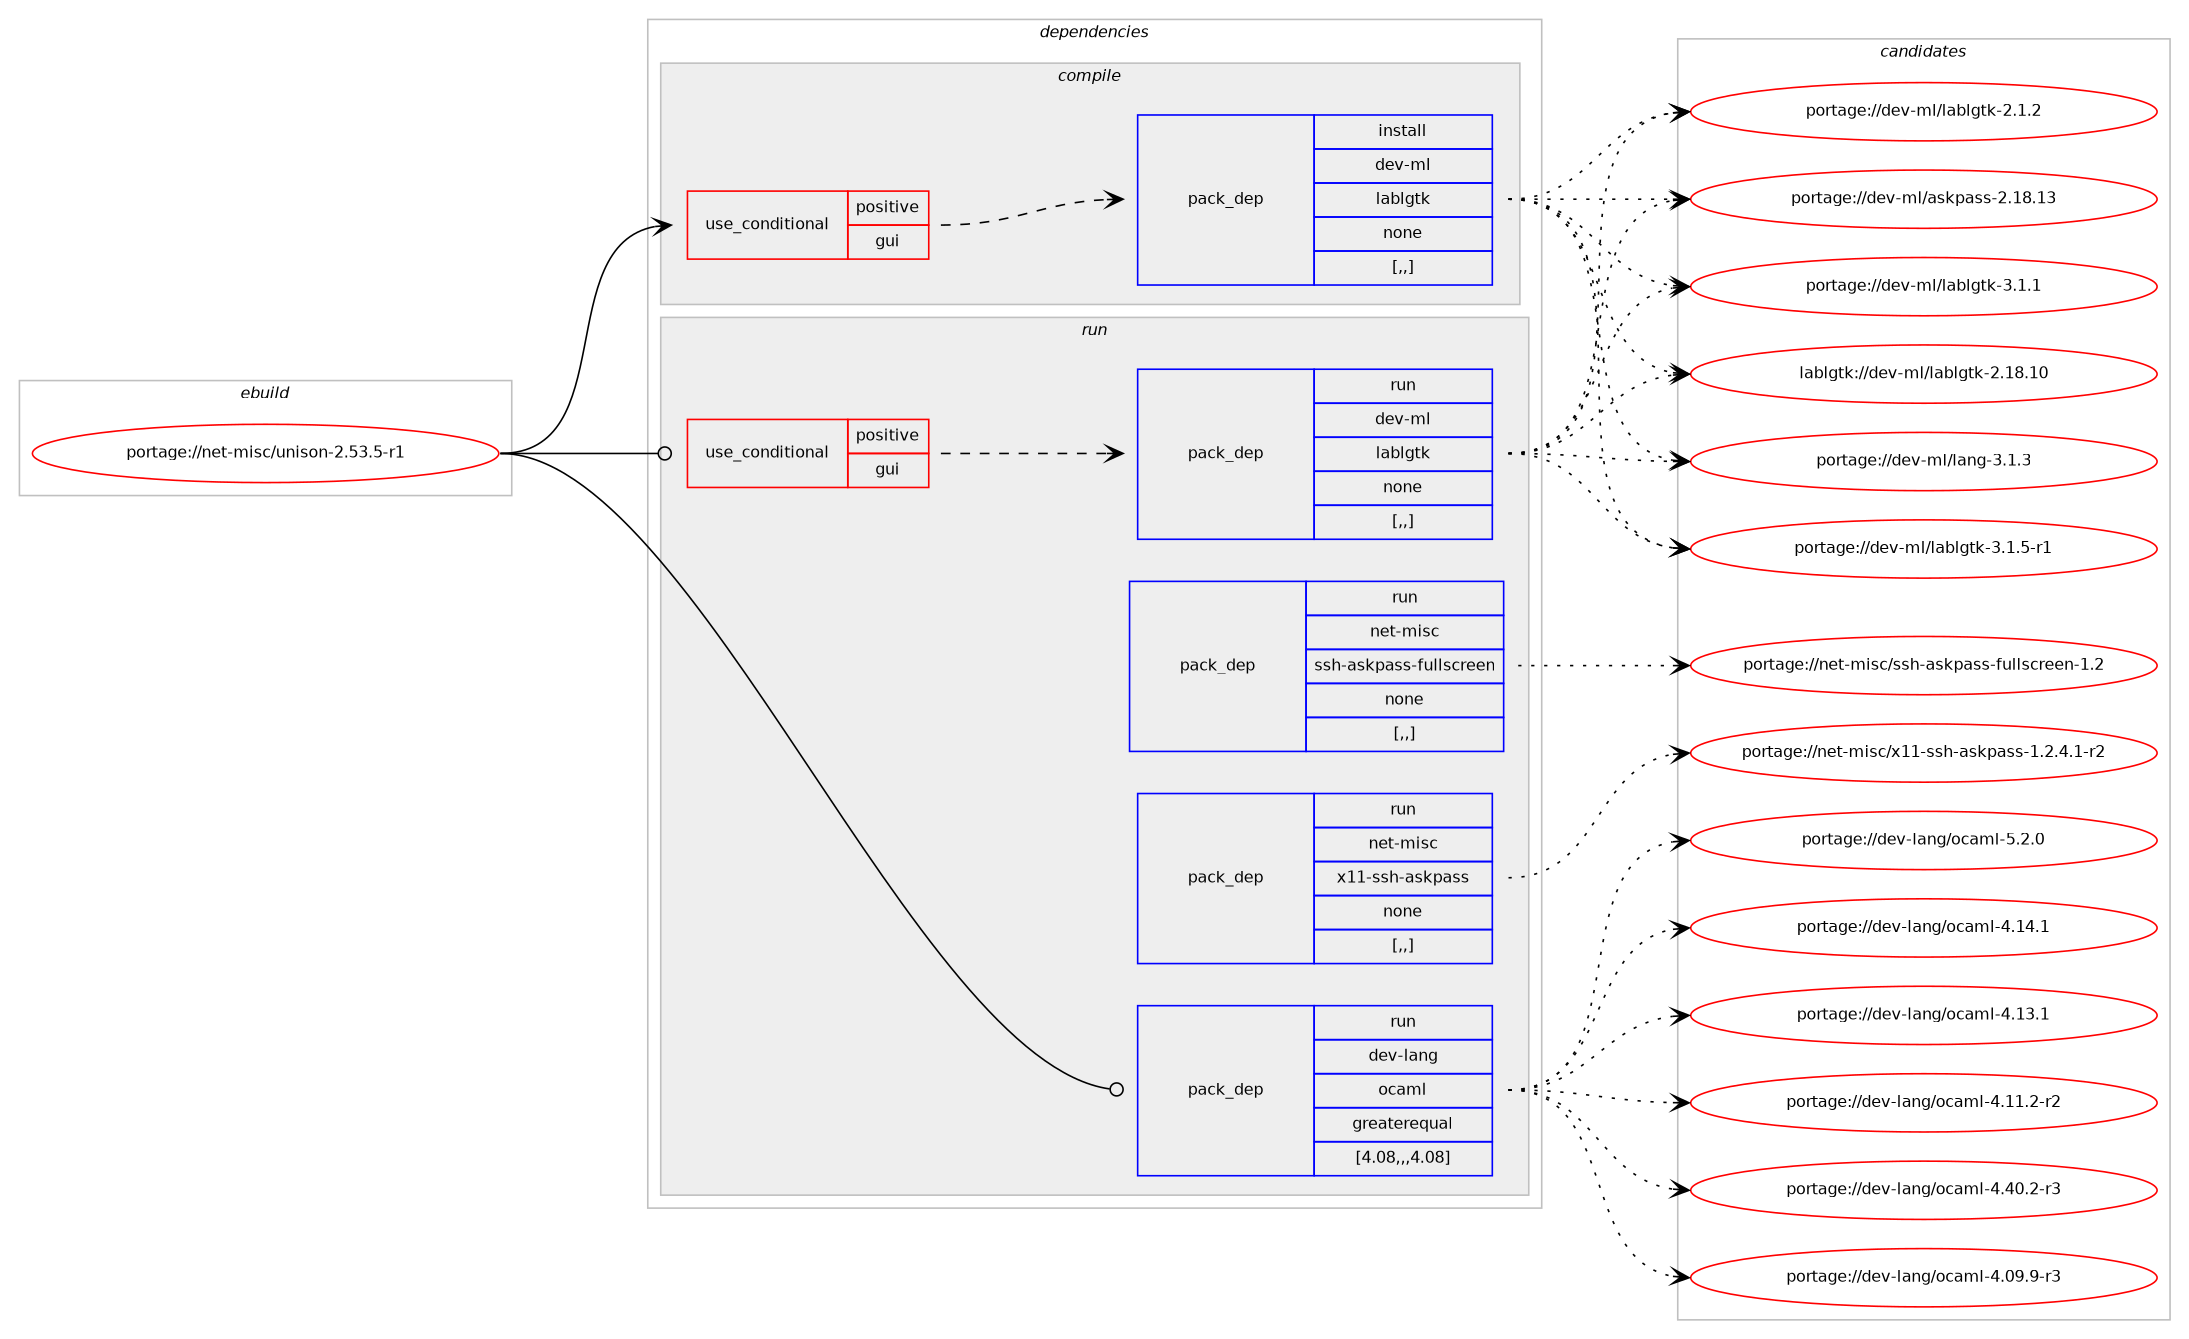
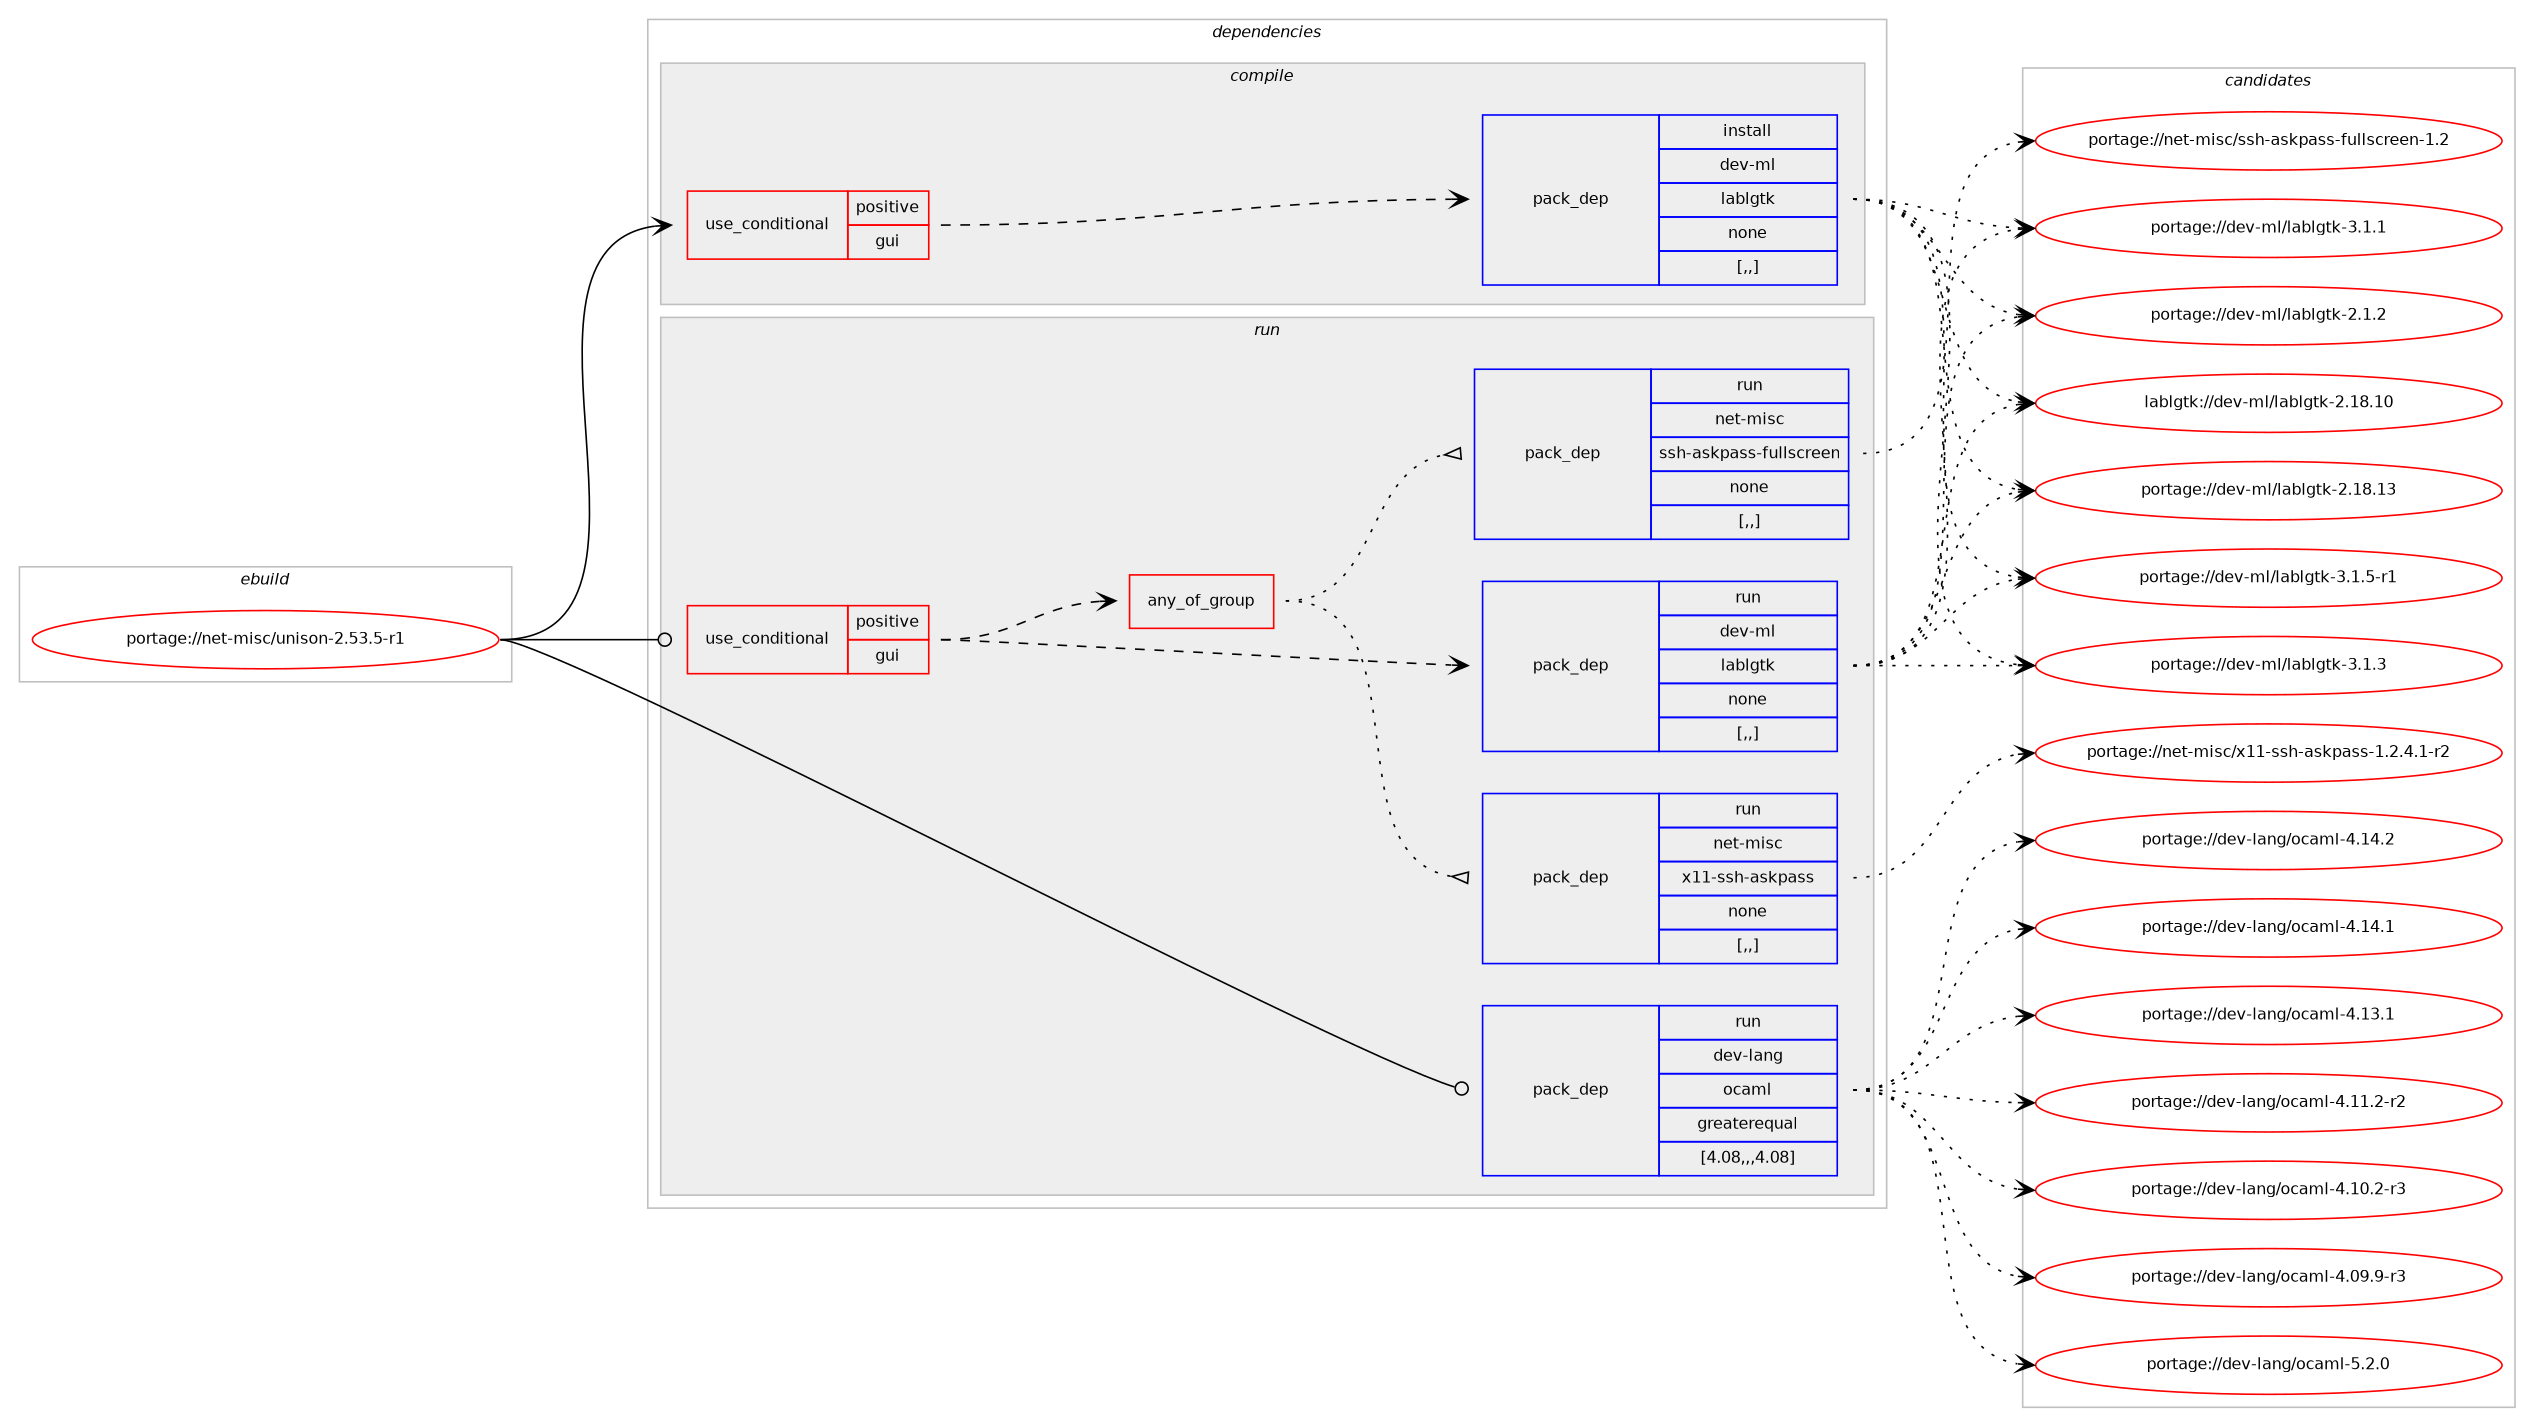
  digraph {
    compound=true
    concentrate=true
    fontname=Helvetica
    fontsize=10
    newrank=true
    rankdir=LR
    ranksep=1.5
    node [color=red fontname=Helvetica fontsize=10]
    edge [arrowhead=vee headport=w style=dotted tailport=e weight=100]
    n1 [label="portage://net-misc/unison-2.53.5-r1" width=4]
    n2 [color=blue label=<<TABLE BORDER="0" CELLBORDER="1" CELLSPACING="0" CELLPADDING="4" WIDTH="220"><TR><TD ROWSPAN="6" CELLPADDING="30">pack_dep</TD></TR><TR><TD WIDTH="110">install</TD></TR><TR><TD>dev-ml</TD></TR><TR><TD>lablgtk</TD></TR><TR><TD>none</TD></TR><TR><TD>[,,]</TD></TR></TABLE>> shape=none]
    n3 [label=<<TABLE BORDER="0" CELLBORDER="1" CELLSPACING="0" CELLPADDING="4"><TR><TD ROWSPAN="3" CELLPADDING="10">use_conditional</TD></TR><TR><TD>positive</TD></TR><TR><TD>gui</TD></TR></TABLE>> shape=none]
    n4 [color=blue label=<<TABLE BORDER="0" CELLBORDER="1" CELLSPACING="0" CELLPADDING="4" WIDTH="220"><TR><TD ROWSPAN="6" CELLPADDING="30">pack_dep</TD></TR><TR><TD WIDTH="110">run</TD></TR><TR><TD>dev-ml</TD></TR><TR><TD>lablgtk</TD></TR><TR><TD>none</TD></TR><TR><TD>[,,]</TD></TR></TABLE>> shape=none]
    n5 [color=blue label=<<TABLE BORDER="0" CELLBORDER="1" CELLSPACING="0" CELLPADDING="4" WIDTH="220"><TR><TD ROWSPAN="6" CELLPADDING="30">pack_dep</TD></TR><TR><TD WIDTH="110">run</TD></TR><TR><TD>net-misc</TD></TR><TR><TD>ssh-askpass-fullscreen</TD></TR><TR><TD>none</TD></TR><TR><TD>[,,]</TD></TR></TABLE>> shape=none]
    n6 [color=blue label=<<TABLE BORDER="0" CELLBORDER="1" CELLSPACING="0" CELLPADDING="4" WIDTH="220"><TR><TD ROWSPAN="6" CELLPADDING="30">pack_dep</TD></TR><TR><TD WIDTH="110">run</TD></TR><TR><TD>net-misc</TD></TR><TR><TD>x11-ssh-askpass</TD></TR><TR><TD>none</TD></TR><TR><TD>[,,]</TD></TR></TABLE>> shape=none]
+   n7 [label=<<TABLE BORDER="0" CELLBORDER="1" CELLSPACING="0" CELLPADDING="4"><TR><TD CELLPADDING="10">any_of_group</TD></TR></TABLE>> shape=none]
    n8 [label=<<TABLE BORDER="0" CELLBORDER="1" CELLSPACING="0" CELLPADDING="4"><TR><TD ROWSPAN="3" CELLPADDING="10">use_conditional</TD></TR><TR><TD>positive</TD></TR><TR><TD>gui</TD></TR></TABLE>> shape=none]
    n9 [color=blue label=<<TABLE BORDER="0" CELLBORDER="1" CELLSPACING="0" CELLPADDING="4" WIDTH="220"><TR><TD ROWSPAN="6" CELLPADDING="30">pack_dep</TD></TR><TR><TD WIDTH="110">run</TD></TR><TR><TD>dev-lang</TD></TR><TR><TD>ocaml</TD></TR><TR><TD>greaterequal</TD></TR><TR><TD>[4.08,,,4.08]</TD></TR></TABLE>> shape=none]
    n10 [label="portage://dev-ml/lablgtk-3.1.5-r1" width=4]
-   n11 [label="portage://dev-ml/lang-3.1.3" width=4]
+   n11 [label="portage://dev-ml/lablgtk-3.1.3" width=4]
    n12 [label="portage://dev-ml/lablgtk-2.1.2" width=4]
    n13 [label="portage://dev-ml/lablgtk-3.1.1" width=4]
-   n14 [label="portage://dev-ml/askpass-2.18.13" width=4]
+   n14 [label="portage://dev-ml/lablgtk-2.18.13" width=4]
    n15 [label="lablgtk://dev-ml/lablgtk-2.18.10" width=4]
    n16 [label="portage://net-misc/ssh-askpass-fullscreen-1.2" width=4]
    n17 [label="portage://net-misc/x11-ssh-askpass-1.2.4.1-r2" width=4]
    n18 [label="portage://dev-lang/ocaml-5.2.0" width=4]
+   n19 [label="portage://dev-lang/ocaml-4.14.2" width=4]
    n20 [label="portage://dev-lang/ocaml-4.14.1" width=4]
    n21 [label="portage://dev-lang/ocaml-4.13.1" width=4]
    n22 [label="portage://dev-lang/ocaml-4.11.2-r2" width=4]
-   n23 [label="portage://dev-lang/ocaml-4.40.2-r3" width=4]
+   n23 [label="portage://dev-lang/ocaml-4.10.2-r3" width=4]
    n24 [label="portage://dev-lang/ocaml-4.09.9-r3" width=4]
    subgraph cluster_1 {
      color=gray
      label=<<i>ebuild</i>>
      n1
    }
    subgraph cluster_2 {
      color=gray
      label=<<i>dependencies</i>>
      subgraph cluster_3 {
        color=gray
        fillcolor="#eeeeee"
        label=<<i>compile</i>>
        style=filled
        subgraph sub_4 {
          color=gray
          fillcolor="#eeeeee"
          label=<<i>compile</i>>
          style=filled
          n3
          subgraph sub_5 {
            color=gray
            fillcolor="#eeeeee"
            label=<<i>compile</i>>
            style=filled
            n2
          }
        }
      }
      subgraph cluster_6 {
        color=gray
        fillcolor="#eeeeee"
        label=<<i>compile and run</i>>
        style=filled
      }
      subgraph cluster_7 {
        color=gray
        fillcolor="#eeeeee"
        label=<<i>run</i>>
        style=filled
        subgraph sub_8 {
          color=gray
          fillcolor="#eeeeee"
          label=<<i>run</i>>
          style=filled
          n8
          subgraph sub_9 {
            color=gray
            fillcolor="#eeeeee"
            label=<<i>run</i>>
            style=filled
            n4
          }
          subgraph sub_10 {
            color=gray
            fillcolor="#eeeeee"
            label=<<i>run</i>>
            style=filled
+           n7
            subgraph sub_11 {
              color=gray
              fillcolor="#eeeeee"
              label=<<i>run</i>>
              style=filled
              n5
            }
            subgraph sub_12 {
              color=gray
              fillcolor="#eeeeee"
              label=<<i>run</i>>
              style=filled
              n6
            }
          }
        }
        subgraph sub_13 {
          color=gray
          fillcolor="#eeeeee"
          label=<<i>run</i>>
          style=filled
          n9
        }
      }
    }
    subgraph cluster_14 {
      color=gray
      label=<<i>candidates</i>>
      rank=same
      subgraph sub_15 {
        color=black
        label=<<i>candidates</i>>
        nodesep=1
        rank=same
        n10
        n11
        n12
        n13
        n14
        n15
      }
      subgraph sub_16 {
        color=black
        label=<<i>candidates</i>>
        nodesep=1
        rank=same
        n10
        n11
        n12
        n13
        n14
        n15
      }
      subgraph sub_17 {
        color=black
        label=<<i>candidates</i>>
        nodesep=1
        rank=same
        n16
      }
      subgraph sub_18 {
        color=black
        label=<<i>candidates</i>>
        nodesep=1
        rank=same
        n17
      }
      subgraph sub_19 {
        color=black
        label=<<i>candidates</i>>
        nodesep=1
        rank=same
        n18
+       n19
        n20
        n21
        n22
        n23
        n24
      }
    }
    n1 -> n3 [style=solid weight=20]
    n1 -> n8 [arrowhead=odot style=solid weight=20]
    n1 -> n9 [arrowhead=odot style=solid weight=20]
    n2 -> n10
    n2 -> n11
    n2 -> n12
    n2 -> n13
    n2 -> n14
    n2 -> n15
    n3 -> n2 [style=dashed weight=20]
    n4 -> n10
    n4 -> n11
    n4 -> n12
    n4 -> n13
    n4 -> n14
    n4 -> n15
    n5 -> n16
    n6 -> n17
+   n7 -> n5 [arrowhead=oinv weight=20]
+   n7 -> n6 [arrowhead=oinv weight=20]
    n8 -> n4 [style=dashed weight=20]
+   n8 -> n7 [style=dashed weight=20]
    n9 -> n18
+   n9 -> n19
    n9 -> n20
    n9 -> n21
    n9 -> n22
    n9 -> n23
    n9 -> n24
  }
